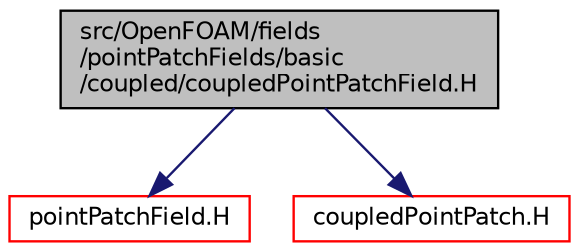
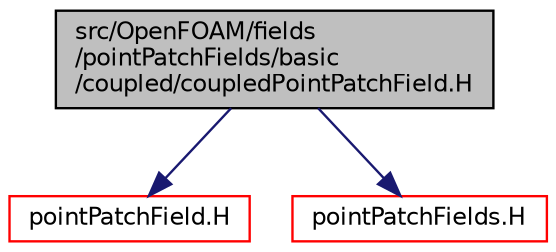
  digraph {
    node [color=red fontname=Helvetica fontsize=10 shape=record]
    edge [color=midnightblue fontname=Helvetica fontsize=10 labelfontname=Helvetica labelfontsize=10 style=solid]
    n1 [color=black fillcolor=grey75 fontcolor=black height=0.2 label="src/OpenFOAM/fields\l/pointPatchFields/basic\l/coupled/coupledPointPatchField.H" style=filled width=0.4]
    n2 [height=0.2 label="pointPatchField.H" width=0.4]
-   n3 [height=0.2 label="coupledPointPatch.H" width=0.4]
+   n3 [height=0.2 label="pointPatchFields.H" width=0.4]
    n1 -> n2
    n1 -> n3
  }
